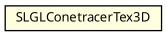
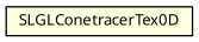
  digraph {
    rankdir=TB
-   n1 [color=black fillcolor=lightyellow fontname="Arial.ttf" fontsize=10 height=0.2 label=SLGLConetracerTex3D shape=record style=filled width=0.4]
+   n1 [color=black fillcolor=lightyellow fontname="Arial.ttf" fontsize=10 height=0.2 label=SLGLConetracerTex0D shape=record style=filled width=0.4]
  }
